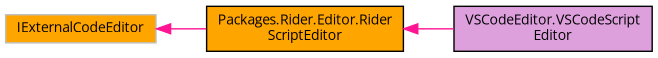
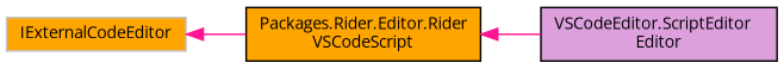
  digraph {
    fontname="Open Sans"
    rankdir=LR
    node [color=black fillcolor=orange fontname="Open Sans" fontsize=10 shape=record style=filled]
    edge [color=deeppink dir=back fontname="Open Sans" fontsize=10 labelfontname=Helvetica labelfontsize=10 style=solid]
    n1 [color=grey75 height=0.2 label=IExternalCodeEditor width=0.4]
-   n2 [height=0.2 label="Packages.Rider.Editor.Rider\lScriptEditor" width=0.4]
-   n3 [fillcolor=plum height=0.2 label="VSCodeEditor.VSCodeScript\lEditor" width=0.4]
+   n2 [height=0.2 label="Packages.Rider.Editor.Rider\lVSCodeScript" width=0.4]
+   n3 [fillcolor=plum height=0.2 label="VSCodeEditor.ScriptEditor\lEditor" width=0.4]
    n1 -> n2
    n2 -> n3
  }
